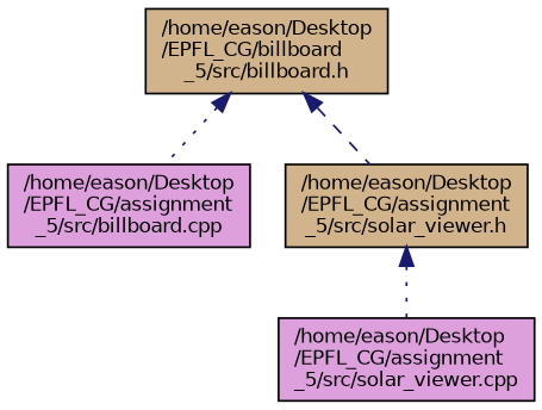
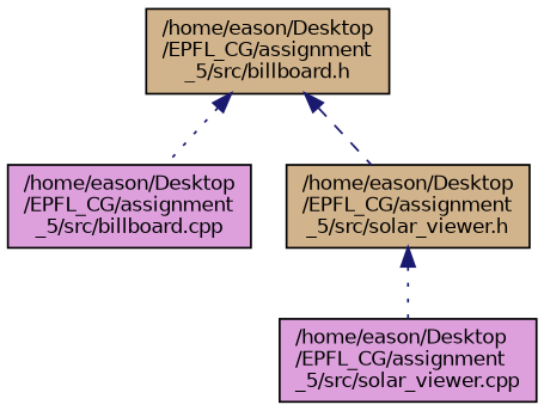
  digraph {
    node [color=black fillcolor=tan fontname=Helvetica fontsize=10 shape=record style=filled]
    edge [color=midnightblue dir=back fontname=Helvetica fontsize=10 labelfontname=Helvetica labelfontsize=10 style=dotted]
-   n1 [fontcolor=black height=0.2 label="/home/eason/Desktop\l/EPFL_CG/billboard\l_5/src/billboard.h" width=0.4]
+   n1 [fontcolor=black height=0.2 label="/home/eason/Desktop\l/EPFL_CG/assignment\l_5/src/billboard.h" width=0.4]
    n2 [fillcolor=plum height=0.2 label="/home/eason/Desktop\l/EPFL_CG/assignment\l_5/src/billboard.cpp" width=0.4]
    n3 [height=0.2 label="/home/eason/Desktop\l/EPFL_CG/assignment\l_5/src/solar_viewer.h" width=0.4]
    n4 [fillcolor=plum height=0.2 label="/home/eason/Desktop\l/EPFL_CG/assignment\l_5/src/solar_viewer.cpp" width=0.4]
    n1 -> n2
    n1 -> n3 [style=dashed]
    n3 -> n4
  }
